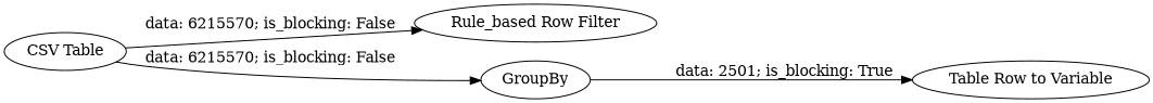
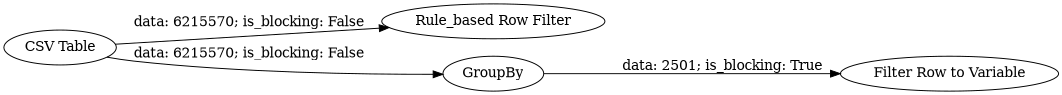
  digraph {
    rankdir=LR
    n1 [label="Rule_based Row Filter"]
    n2 [label="CSV Table"]
    n3 [label=GroupBy]
-   n4 [label="Table Row to Variable"]
+   n4 [label="Filter Row to Variable"]
    n2 -> n1 [label="data: 6215570; is_blocking: False"]
    n2 -> n3 [label="data: 6215570; is_blocking: False"]
    n3 -> n4 [label="data: 2501; is_blocking: True"]
  }
